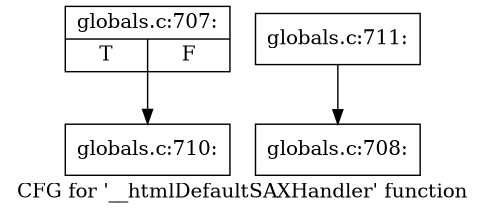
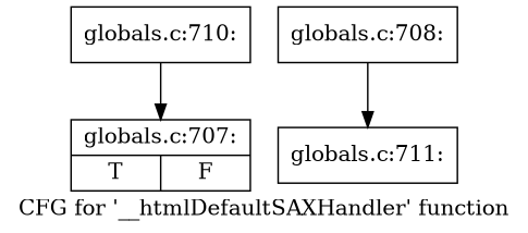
  digraph {
    label="CFG for '__htmlDefaultSAXHandler' function"
    node [shape=record]
    n1 [label="{globals.c:707:|{<s0>T|<s1>F}}"]
    n2 [label="{globals.c:710:}"]
    n3 [label="{globals.c:708:}"]
    n4 [label="{globals.c:711:}"]
-   n1 -> n2
-   n4 -> n3
+   n2 -> n1
+   n3 -> n4
  }
